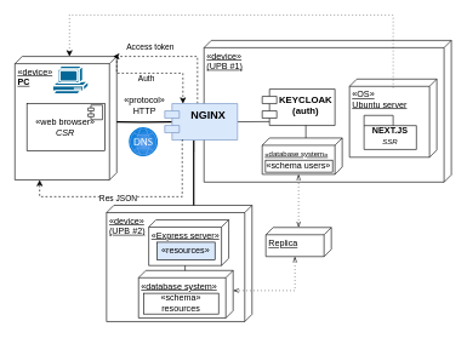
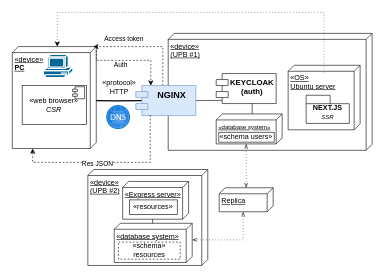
  <mxCell id="0" />
  <mxCell id="1" parent="0" />
  <mxCell id="2" value="«device»&lt;br&gt;(UPB #1)" style="verticalAlign=top;align=left;spacingTop=8;spacingLeft=2;spacingRight=12;shape=cube;size=10;direction=south;fontStyle=4;html=1;whiteSpace=wrap;" parent="1" vertex="1"><mxGeometry x="280" y="55.05" width="340" height="195" as="geometry" /></mxCell>
  <mxCell id="3" value="" style="image;aspect=fixed;html=1;points=[];align=center;fontSize=12;image=img/lib/azure2/networking/DNS_Zones.svg;" parent="1" vertex="1"><mxGeometry x="177" y="175.05" width="40" height="40" as="geometry" /></mxCell>
  <mxCell id="4" value="" style="group" parent="1" vertex="1" connectable="0"><mxGeometry x="20" y="77.05" width="140" height="170" as="geometry" /></mxCell>
  <mxCell id="5" value="" style="group" parent="4" vertex="1" connectable="0"><mxGeometry width="140" height="170" as="geometry" /></mxCell>
  <mxCell id="6" value="" style="group" parent="5" vertex="1" connectable="0"><mxGeometry width="140" height="170" as="geometry" /></mxCell>
  <mxCell id="7" value="«device»&lt;br&gt;&lt;b&gt;PC&lt;/b&gt;" style="verticalAlign=top;align=left;spacingTop=8;spacingLeft=2;spacingRight=12;shape=cube;size=10;direction=south;fontStyle=4;html=1;whiteSpace=wrap;" parent="6" vertex="1"><mxGeometry width="140" height="170" as="geometry" /></mxCell>
  <mxCell id="8" value="" style="shape=mxgraph.cisco.computers_and_peripherals.pc;html=1;pointerEvents=1;dashed=0;fillColor=#036897;strokeColor=#ffffff;strokeWidth=2;verticalLabelPosition=bottom;verticalAlign=top;align=center;outlineConnect=0;" parent="6" vertex="1"><mxGeometry x="51.676" y="12.952" width="49.412" height="40.476" as="geometry" /></mxCell>
  <mxCell id="9" value="«web browser»&lt;br&gt;&lt;i&gt;CSR&lt;/i&gt;" style="html=1;dropTarget=0;whiteSpace=wrap;" parent="6" vertex="1"><mxGeometry x="16.471" y="64.997" width="107.059" height="64.762" as="geometry" /></mxCell>
  <mxCell id="10" value="" style="shape=module;jettyWidth=8;jettyHeight=4;" parent="9" vertex="1"><mxGeometry x="1" width="20" height="20" relative="1" as="geometry"><mxPoint x="-23" y="2" as="offset" /></mxGeometry></mxCell>
  <mxCell id="11" value="" style="group" parent="1" vertex="1" connectable="0"><mxGeometry x="158" y="127.05" width="80" height="40" as="geometry" /></mxCell>
  <mxCell id="12" style="edgeStyle=orthogonalEdgeStyle;rounded=0;orthogonalLoop=1;jettySize=auto;html=1;entryX=0.1;entryY=0.5;entryDx=0;entryDy=0;entryPerimeter=0;endArrow=none;endFill=0;strokeWidth=2;" parent="11" target="18" edge="1"><mxGeometry relative="1" as="geometry"><mxPoint x="2" y="40" as="sourcePoint" /></mxGeometry></mxCell>
  <mxCell id="13" value="«protocol»&lt;br&gt;HTTP" style="text;html=1;align=center;verticalAlign=middle;resizable=0;points=[];autosize=1;strokeColor=none;fillColor=none;" parent="11" vertex="1"><mxGeometry y="-2" width="80" height="40" as="geometry" /></mxCell>
  <mxCell id="14" style="edgeStyle=orthogonalEdgeStyle;rounded=0;orthogonalLoop=1;jettySize=auto;html=1;exitX=0.5;exitY=0;exitDx=0;exitDy=0;entryX=0;entryY=0;entryDx=0;entryDy=0;entryPerimeter=0;dashed=1;" parent="1" edge="1"><mxGeometry relative="1" as="geometry"><mxPoint x="271" y="142.05" as="sourcePoint" /><mxPoint x="155" y="77.05" as="targetPoint" /><Array as="points"><mxPoint x="271" y="77.05" /></Array></mxGeometry></mxCell>
  <mxCell id="15" value="Access token" style="edgeLabel;html=1;align=center;verticalAlign=middle;resizable=0;points=[];" parent="14" vertex="1" connectable="0"><mxGeometry x="0.411" y="-3" relative="1" as="geometry"><mxPoint x="-2" y="-10" as="offset" /></mxGeometry></mxCell>
- <mxCell id="16" style="rounded=0;orthogonalLoop=1;jettySize=auto;html=1;exitX=0.399;exitY=1.011;exitDx=0;exitDy=0;endArrow=none;endFill=0;exitPerimeter=0;entryX=0.007;entryY=0.401;entryDx=0;entryDy=0;entryPerimeter=0;strokeWidth=2;" parent="1" source="18" target="19" edge="1"><mxGeometry relative="1" as="geometry"><mxPoint x="276.172" y="280.05" as="targetPoint" /></mxGeometry></mxCell>
  <mxCell id="17" style="rounded=0;orthogonalLoop=1;jettySize=auto;html=1;exitX=1;exitY=0.5;exitDx=0;exitDy=0;entryX=0.098;entryY=0.895;entryDx=0;entryDy=0;entryPerimeter=0;endArrow=none;endFill=0;" parent="1" source="18" target="21" edge="1"><mxGeometry relative="1" as="geometry" /></mxCell>
  <mxCell id="18" value="&lt;font size=&quot;1&quot; style=&quot;&quot;&gt;&lt;b style=&quot;font-size: 15px;&quot;&gt;NGINX&lt;/b&gt;&lt;/font&gt;" style="shape=module;align=left;spacingLeft=20;align=center;verticalAlign=top;whiteSpace=wrap;html=1;fillColor=#dae8fc;strokeColor=#6c8ebf;" parent="1" vertex="1"><mxGeometry x="226" y="142.05" width="100" height="50" as="geometry" /></mxCell>
  <mxCell id="19" value="«device»&lt;br&gt;(UPB #2)" style="verticalAlign=top;align=left;spacingTop=8;spacingLeft=2;spacingRight=12;shape=cube;size=10;direction=south;fontStyle=4;html=1;whiteSpace=wrap;" parent="1" vertex="1"><mxGeometry x="146" y="282.05" width="200" height="160" as="geometry" /></mxCell>
  <mxCell id="20" style="edgeStyle=orthogonalEdgeStyle;rounded=0;orthogonalLoop=1;jettySize=auto;html=1;exitX=0.589;exitY=0.971;exitDx=0;exitDy=0;entryX=0;entryY=0;entryDx=0;entryDy=50;entryPerimeter=0;exitPerimeter=0;endArrow=none;endFill=0;" parent="1" source="21" target="37" edge="1"><mxGeometry relative="1" as="geometry" /></mxCell>
  <mxCell id="21" value="&lt;font size=&quot;1&quot; style=&quot;&quot;&gt;&lt;b style=&quot;font-size: 13px;&quot;&gt;KEYCLOAK&lt;br&gt;(auth)&lt;br&gt;&lt;/b&gt;&lt;/font&gt;" style="shape=module;align=left;spacingLeft=20;align=center;verticalAlign=top;whiteSpace=wrap;html=1;" parent="1" vertex="1"><mxGeometry x="360" y="122.05" width="100" height="50" as="geometry" /></mxCell>
  <mxCell id="22" style="edgeStyle=orthogonalEdgeStyle;rounded=0;orthogonalLoop=1;jettySize=auto;html=1;exitX=0;exitY=0;exitDx=0;exitDy=0;exitPerimeter=0;entryX=0.25;entryY=0;entryDx=0;entryDy=0;dashed=1;" parent="1" source="7" target="18" edge="1"><mxGeometry relative="1" as="geometry"><Array as="points"><mxPoint x="160" y="100.05" /><mxPoint x="251" y="100.05" /></Array></mxGeometry></mxCell>
  <mxCell id="23" value="Auth&amp;nbsp;" style="edgeLabel;html=1;align=center;verticalAlign=middle;resizable=0;points=[];" parent="22" vertex="1" connectable="0"><mxGeometry x="-0.167" y="3" relative="1" as="geometry"><mxPoint y="10" as="offset" /></mxGeometry></mxCell>
  <mxCell id="24" value="" style="group" parent="1" vertex="1" connectable="0"><mxGeometry x="480" y="108.26" width="120" height="107.58" as="geometry" /></mxCell>
  <mxCell id="25" value="«OS»&lt;br&gt;Ubuntu server" style="verticalAlign=top;align=left;spacingTop=8;spacingLeft=2;spacingRight=12;shape=cube;size=10;direction=south;fontStyle=4;html=1;whiteSpace=wrap;" parent="24" vertex="1"><mxGeometry width="120" height="107.58" as="geometry" /></mxCell>
- <mxCell id="26" value="NEXT.JS&lt;br&gt;&lt;span style=&quot;font-weight: normal;&quot;&gt;&lt;font style=&quot;font-size: 10px;&quot;&gt;&lt;i&gt;SSR&lt;/i&gt;&lt;/font&gt;&lt;/span&gt;" style="shape=folder;fontStyle=1;spacingTop=10;tabWidth=40;tabHeight=14;tabPosition=left;html=1;whiteSpace=wrap;" parent="24" vertex="1"><mxGeometry x="20" y="50" width="72" height="46.92" as="geometry" /></mxCell>
+ <mxCell id="26" value="NEXT.JS&lt;br&gt;&lt;span style=&quot;font-weight: normal;&quot;&gt;&lt;font style=&quot;font-size: 10px;&quot;&gt;&lt;i&gt;SSR&lt;/i&gt;&lt;/font&gt;&lt;/span&gt;" style="shape=folder;fontStyle=1;spacingTop=10;tabWidth=40;tabHeight=14;tabPosition=left;html=1;whiteSpace=wrap;" parent="24" vertex="1"><mxGeometry x="30" y="50" width="72" height="46.92" as="geometry" /></mxCell>
  <mxCell id="27" style="edgeStyle=orthogonalEdgeStyle;rounded=0;orthogonalLoop=1;jettySize=auto;html=1;exitX=0.25;exitY=1;exitDx=0;exitDy=0;entryX=1;entryY=0.757;entryDx=0;entryDy=0;entryPerimeter=0;dashed=1;" parent="1" source="18" target="7" edge="1"><mxGeometry relative="1" as="geometry"><mxPoint x="710" y="187.05" as="sourcePoint" /><Array as="points"><mxPoint x="250" y="192.05" /><mxPoint x="250" y="270.05" /><mxPoint x="54" y="270.05" /></Array></mxGeometry></mxCell>
  <mxCell id="28" value="Res JSON" style="edgeLabel;html=1;align=center;verticalAlign=middle;resizable=0;points=[];" parent="27" vertex="1" connectable="0"><mxGeometry x="0.125" y="1" relative="1" as="geometry"><mxPoint as="offset" /></mxGeometry></mxCell>
  <mxCell id="29" value="" style="group" parent="1" vertex="1" connectable="0"><mxGeometry x="203.996" y="301.05" width="110" height="62.926" as="geometry" /></mxCell>
  <mxCell id="30" value="" style="group" parent="29" vertex="1" connectable="0"><mxGeometry width="110" height="62.926" as="geometry" /></mxCell>
  <mxCell id="31" value="«Express server»" style="verticalAlign=top;align=left;spacingTop=8;spacingLeft=2;spacingRight=12;shape=cube;size=10;direction=south;fontStyle=4;html=1;whiteSpace=wrap;" parent="30" vertex="1"><mxGeometry y="0.953" width="110.0" height="62.926" as="geometry" /></mxCell>
- <mxCell id="32" value="«resources»" style="html=1;whiteSpace=wrap;fillColor=#dae8fc;" parent="30" vertex="1"><mxGeometry x="11.253" y="31.701" width="79.78" height="24.471" as="geometry" /></mxCell>
+ <mxCell id="32" value="«resources»" style="html=1;whiteSpace=wrap;" parent="30" vertex="1"><mxGeometry x="11.253" y="31.701" width="79.78" height="24.471" as="geometry" /></mxCell>
  <mxCell id="33" value="" style="group" parent="1" vertex="1" connectable="0"><mxGeometry x="190" y="371.182" width="130" height="65.87" as="geometry" /></mxCell>
  <mxCell id="34" value="«database system»" style="verticalAlign=top;align=left;spacingTop=8;spacingLeft=2;spacingRight=12;shape=cube;size=10;direction=south;fontStyle=4;html=1;whiteSpace=wrap;" parent="33" vertex="1"><mxGeometry y="0.54" width="130" height="65.33" as="geometry" /></mxCell>
- <mxCell id="35" value="«schema»&lt;br&gt;resources" style="html=1;whiteSpace=wrap;" parent="33" vertex="1"><mxGeometry x="7" y="31.92" width="103" height="28.47" as="geometry" /></mxCell>
+ <mxCell id="35" value="«schema»&lt;br&gt;resources" style="html=1;whiteSpace=wrap;dashed=1;" parent="33" vertex="1"><mxGeometry x="7" y="31.92" width="103" height="28.47" as="geometry" /></mxCell>
  <mxCell id="36" value="" style="group" parent="1" vertex="1" connectable="0"><mxGeometry x="360" y="179.37" width="130" height="65.35" as="geometry" /></mxCell>
  <mxCell id="37" value="&lt;font style=&quot;font-size: 10px;&quot;&gt;«database system»&lt;/font&gt;" style="verticalAlign=top;align=left;spacingTop=8;spacingLeft=2;spacingRight=12;shape=cube;size=10;direction=south;fontStyle=4;html=1;whiteSpace=wrap;" parent="36" vertex="1"><mxGeometry y="10" width="110" height="50" as="geometry" /></mxCell>
  <mxCell id="38" value="«schema users»" style="html=1;whiteSpace=wrap;" parent="36" vertex="1"><mxGeometry x="4.477" y="40.462" width="92.188" height="16.541" as="geometry" /></mxCell>
  <mxCell id="39" style="edgeStyle=orthogonalEdgeStyle;rounded=0;orthogonalLoop=1;jettySize=auto;html=1;exitX=0;exitY=0;exitDx=40;exitDy=50;exitPerimeter=0;entryX=0;entryY=0;entryDx=27.665;entryDy=0;entryPerimeter=0;dashed=1;dashPattern=1 4;startArrow=openThin;startFill=0;endArrow=openThin;endFill=0;" parent="1" source="40" target="34" edge="1"><mxGeometry relative="1" as="geometry" /></mxCell>
  <mxCell id="40" value="Replica" style="verticalAlign=top;align=left;spacingTop=8;spacingLeft=2;spacingRight=12;shape=cube;size=10;direction=south;fontStyle=4;html=1;whiteSpace=wrap;" parent="1" vertex="1"><mxGeometry x="365" y="312.51" width="90" height="40" as="geometry" /></mxCell>
  <mxCell id="41" style="edgeStyle=orthogonalEdgeStyle;rounded=0;orthogonalLoop=1;jettySize=auto;html=1;entryX=0;entryY=0;entryDx=0;entryDy=65;entryPerimeter=0;dashed=1;dashPattern=1 4;" parent="1" target="7" edge="1"><mxGeometry relative="1" as="geometry"><mxPoint x="540" y="120.05" as="sourcePoint" /><Array as="points"><mxPoint x="540" y="20.05" /><mxPoint x="95" y="20.05" /></Array></mxGeometry></mxCell>
  <mxCell id="42" style="rounded=0;orthogonalLoop=1;jettySize=auto;html=1;exitX=0;exitY=0;exitDx=62.926;exitDy=60.0;exitPerimeter=0;entryX=0.003;entryY=0.508;entryDx=0;entryDy=0;entryPerimeter=0;endArrow=none;endFill=0;" parent="1" source="31" target="34" edge="1"><mxGeometry relative="1" as="geometry" /></mxCell>
  <mxCell id="43" style="edgeStyle=orthogonalEdgeStyle;rounded=0;orthogonalLoop=1;jettySize=auto;html=1;exitX=0;exitY=0;exitDx=50;exitDy=60;exitPerimeter=0;endArrow=openThin;endFill=0;startArrow=openThin;startFill=0;dashed=1;dashPattern=1 4;" parent="1" source="37" target="40" edge="1"><mxGeometry relative="1" as="geometry" /></mxCell>
